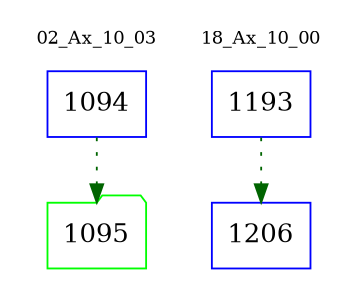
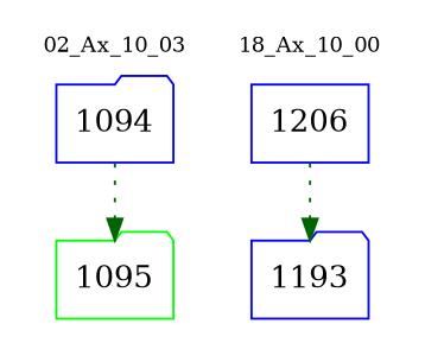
  digraph {
    node [color=blue shape=folder]
    edge [color=darkgreen style=dotted]
-   n1 [label=1094 shape=box]
+   n1 [label=1094]
    n2 [color=green label=1095]
-   n3 [label=1193 shape=box]
+   n3 [label=1193]
    n4 [label=1206 shape=box]
    subgraph cluster_1 {
      color=white
      fontsize=10
      label="02_Ax_10_03"
      n1
      n2
    }
    subgraph cluster_2 {
      color=white
      fontsize=10
      label="18_Ax_10_00"
      n3
      n4
    }
    n1 -> n2
-   n3 -> n4
+   n4 -> n3
  }
